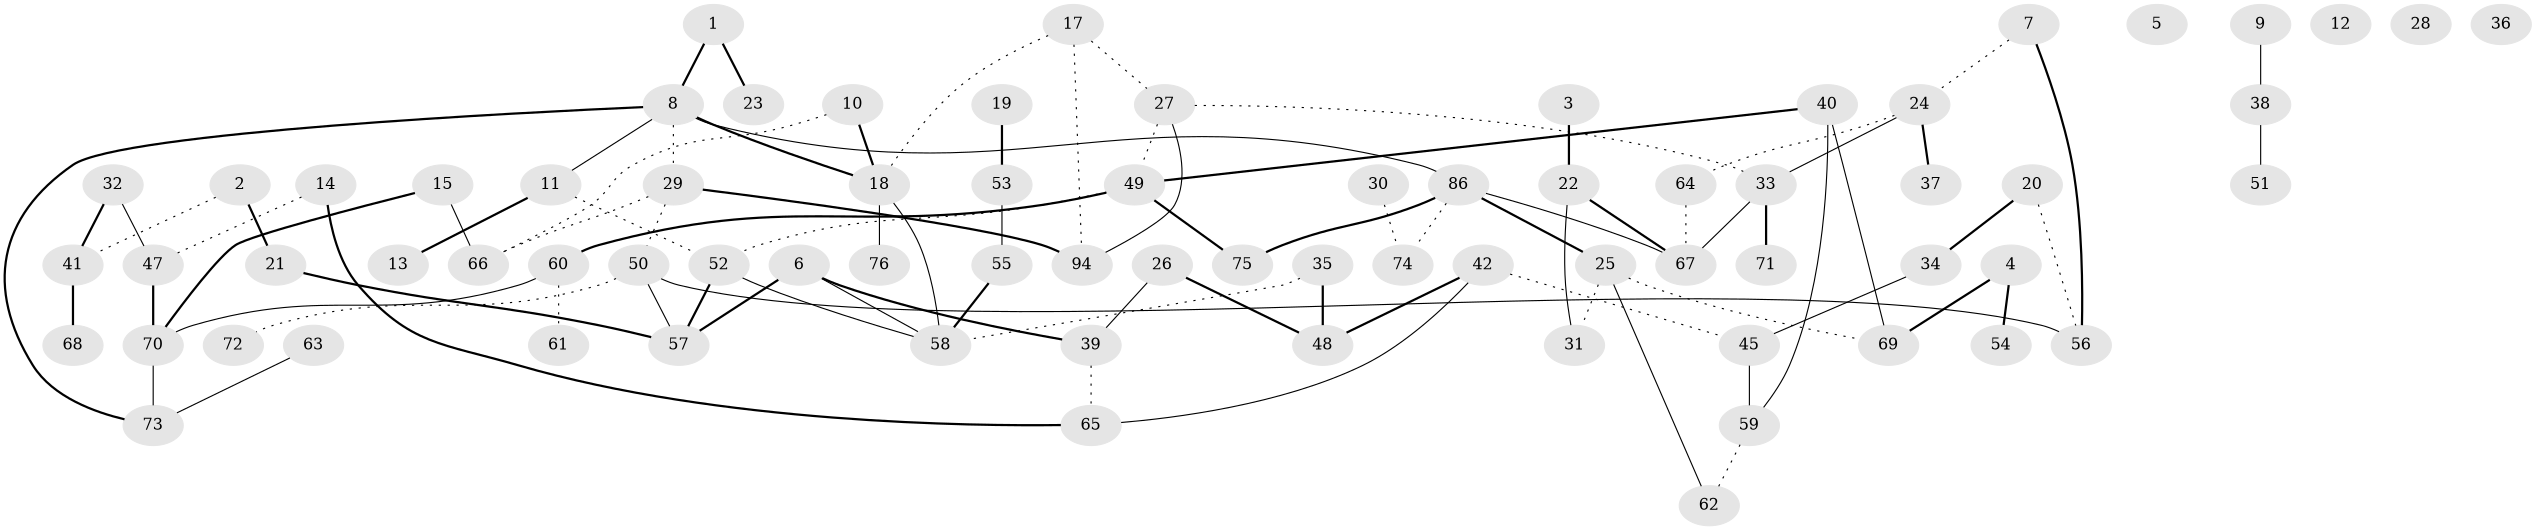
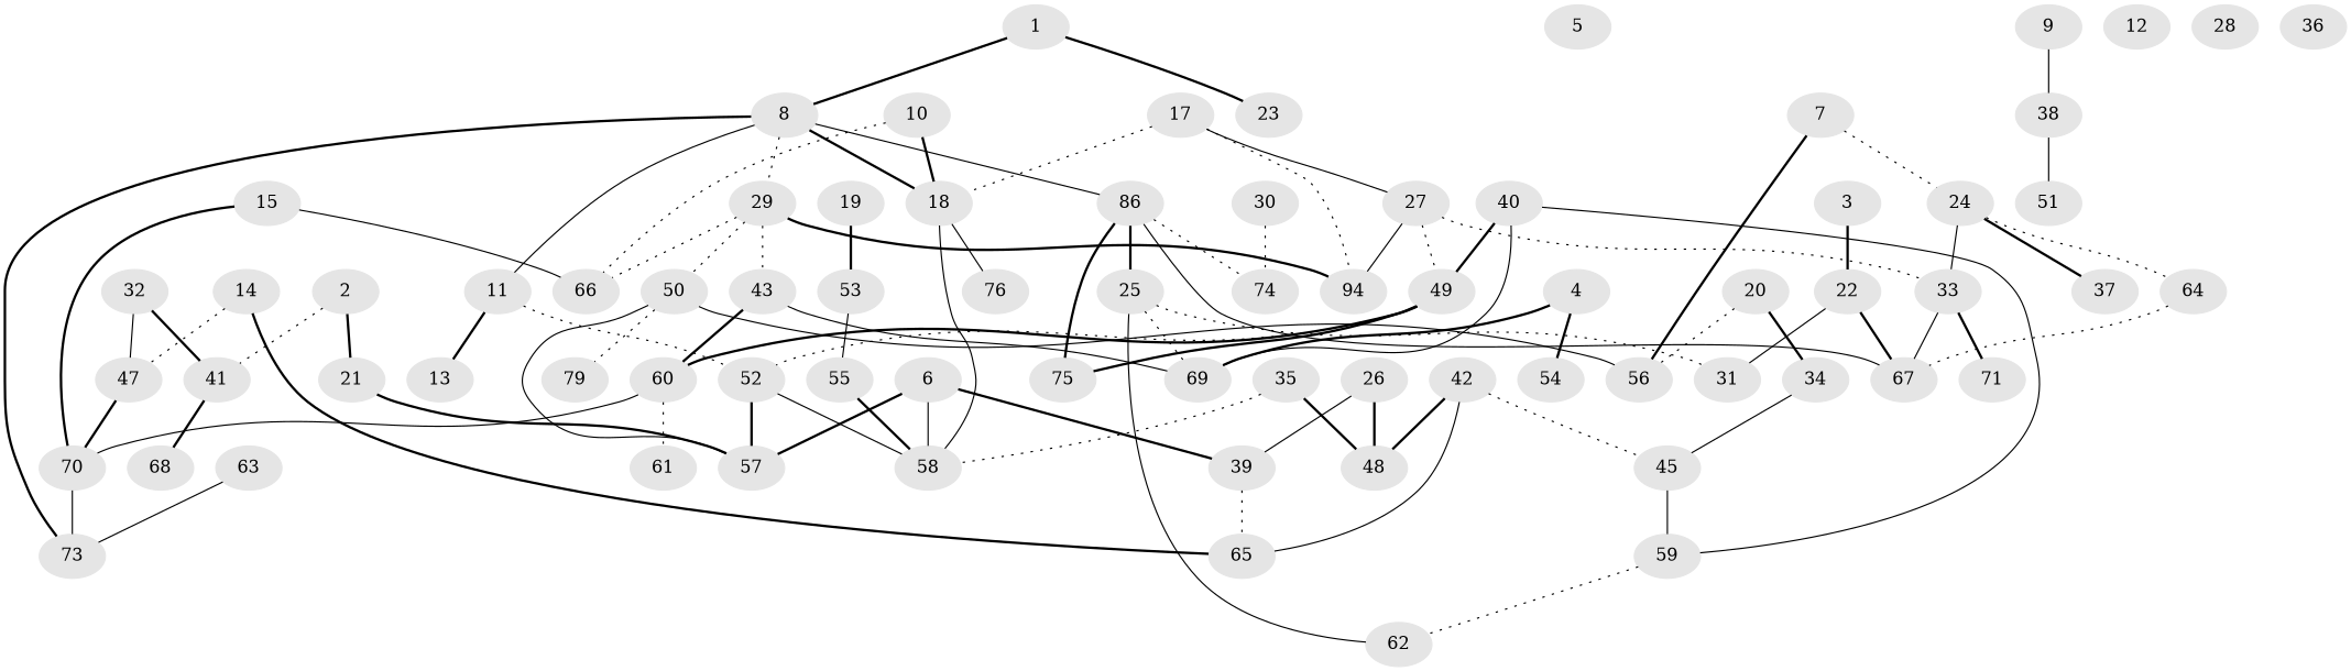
  graph {
    node [color=gray90 style=filled]
    edge [style=bold]
    1
    8
    23
    11
    n5 [label=86]
    18
    29
    73
    2
    21
    41
    57
    68
    3
    22
    67
    31
    4
    54
    69
    5
    6
    39
    58
    65
    7
    24
    56
    33
    37
    64
    13
    52
    25
    74
    75
    n37 [label=76]
    66
    n39 [label=94]
+   43
    50
    9
    38
    51
    10
    12
    14
    47
    70
    15
    62
    17
    27
    49
    19
    53
    55
    20
    34
    45
    71
    26
    48
    60
    28
-   72
+   72 [label=79]
    30
    32
    59
    35
    42
    36
    40
    61
    63
    1 -- 8
    1 -- 23
    8 -- 11 [style=solid]
    8 -- n5 [style=solid]
    8 -- 18
    8 -- 29 [style=dotted]
    8 -- 73
    11 -- 13
    11 -- 52 [style=dotted]
    n5 -- 67 [style=solid]
    n5 -- 25
    n5 -- 74 [style=dotted]
    n5 -- 75
    18 -- 58 [style=solid]
    18 -- n37 [style=solid]
    29 -- 66 [style=dotted]
    29 -- n39
+   29 -- 43 [style=dotted]
    29 -- 50 [style=dotted]
    2 -- 21
    2 -- 41 [style=dotted]
    21 -- 57
    41 -- 68
    3 -- 22
    22 -- 67
    22 -- 31 [style=solid]
    4 -- 54
    4 -- 69
    6 -- 57
    6 -- 39
    6 -- 58 [style=solid]
    39 -- 65 [style=dotted]
    7 -- 24 [style=dotted]
    7 -- 56
    24 -- 33 [style=solid]
    24 -- 37
    24 -- 64 [style=dotted]
    33 -- 67 [style=solid]
    33 -- 71
    64 -- 67 [style=dotted]
    52 -- 57
    52 -- 58 [style=solid]
    25 -- 31 [style=dotted]
    25 -- 69 [style=dotted]
    25 -- 62 [style=solid]
+   43 -- 69 [style=solid]
+   43 -- 60
    50 -- 57 [style=solid]
    50 -- 56 [style=solid]
    50 -- 72 [style=dotted]
    9 -- 38 [style=solid]
    38 -- 51 [style=solid]
    10 -- 18
    10 -- 66 [style=dotted]
    14 -- 65
    14 -- 47 [style=dotted]
    47 -- 70
    70 -- 73 [style=solid]
    15 -- 66 [style=solid]
    15 -- 70
    17 -- 18 [style=dotted]
    17 -- n39 [style=dotted]
-   17 -- 27 [style=dotted]
+   17 -- 27 [style=solid]
    27 -- 33 [style=dotted]
    27 -- n39 [style=solid]
    27 -- 49 [style=dotted]
    49 -- 52 [style=dotted]
    49 -- 75
    49 -- 60
    19 -- 53
    53 -- 55 [style=solid]
    55 -- 58
    20 -- 56 [style=dotted]
    20 -- 34
    34 -- 45 [style=solid]
    45 -- 59 [style=solid]
    26 -- 39 [style=solid]
    26 -- 48
    60 -- 70 [style=solid]
    60 -- 61 [style=dotted]
    30 -- 74 [style=dotted]
    32 -- 41
    32 -- 47 [style=solid]
    59 -- 62 [style=dotted]
    35 -- 58 [style=dotted]
    35 -- 48
    42 -- 65 [style=solid]
    42 -- 45 [style=dotted]
    42 -- 48
    40 -- 69 [style=solid]
    40 -- 49
    40 -- 59 [style=solid]
    63 -- 73 [style=solid]
  }
